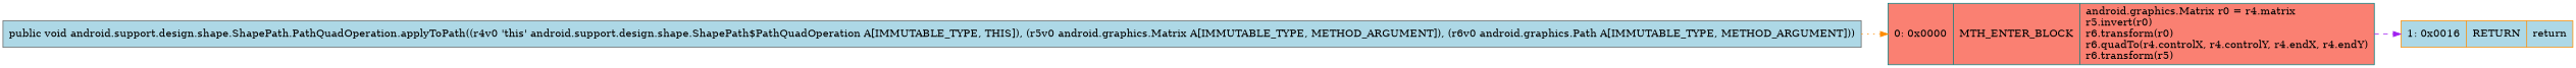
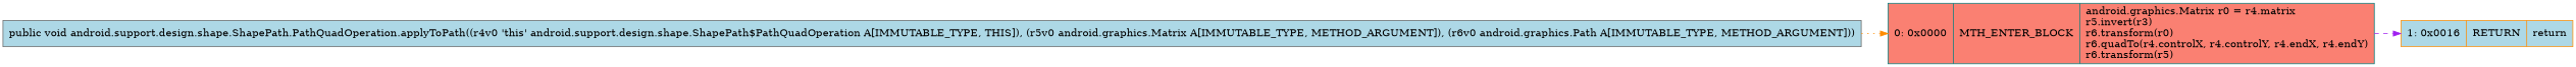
  digraph {
    rankdir=LR
    fontname="DejaVu Serif"
    node [shape=record style=filled fillcolor=lightblue fontname="DejaVu Serif"]
    edge [fontname="DejaVu Serif"]
-   n1 [label="{0\:\ 0x0000|MTH_ENTER_BLOCK\l|android.graphics.Matrix r0 = r4.matrix\lr5.invert(r0)\lr6.transform(r0)\lr6.quadTo(r4.controlX, r4.controlY, r4.endX, r4.endY)\lr6.transform(r5)\l}" fillcolor=salmon color=teal]
+   n1 [label="{0\:\ 0x0000|MTH_ENTER_BLOCK\l|android.graphics.Matrix r0 = r4.matrix\lr5.invert(r3)\lr6.transform(r0)\lr6.quadTo(r4.controlX, r4.controlY, r4.endX, r4.endY)\lr6.transform(r5)\l}" fillcolor=salmon color=teal]
    n2 [label="{1\:\ 0x0016|RETURN\l|return\l}" color=darkorange]
    n3 [label="{public void android.support.design.shape.ShapePath.PathQuadOperation.applyToPath((r4v0 'this' android.support.design.shape.ShapePath$PathQuadOperation A[IMMUTABLE_TYPE, THIS]), (r5v0 android.graphics.Matrix A[IMMUTABLE_TYPE, METHOD_ARGUMENT]), (r6v0 android.graphics.Path A[IMMUTABLE_TYPE, METHOD_ARGUMENT])) }" color=gray40]
    n1 -> n2 [color=purple style=dashed]
    n3 -> n1 [color=darkorange style=dotted]
  }
